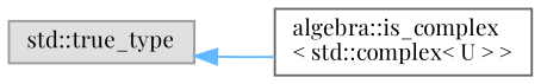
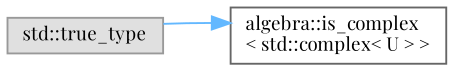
  digraph {
    rankdir=LR
    fontname="Playfair Display"
    node [fontname="Playfair Display" fontsize=10 shape=box style=filled]
    n1 [color=grey60 fillcolor="#E0E0E0" height=0.2 label="std::true_type" width=0.4]
    n2 [color=grey40 fillcolor=white height=0.2 label="algebra::is_complex\l\< std::complex\< U \> \>" width=0.4]
-   n1 -> n2 [color=steelblue1 dir=back fontname="Playfair Display" fontsize=10 labelfontname=Helvetica labelfontsize=10 style=solid]
+   n2 -> n1 [color=steelblue1 dir=back fontname="Playfair Display" fontsize=10 labelfontname=Helvetica labelfontsize=10 style=solid]
  }
